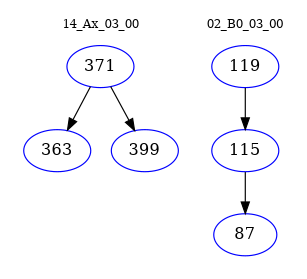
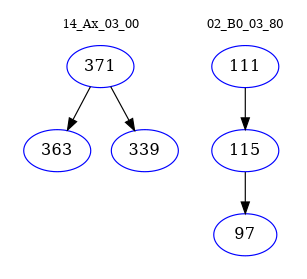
  digraph {
    node [color=blue]
    edge [color=black]
    n1 [label=371]
    n2 [label=363]
-   n3 [label=399]
+   n3 [label=339]
    n4 [label=115]
-   n5 [label=87]
-   n6 [label=119]
+   n5 [label=97]
+   n6 [label=111]
    subgraph cluster_1 {
      color=white
      fontsize=10
      label="14_Ax_03_00"
      n1
      n2
      n3
    }
    subgraph cluster_2 {
      color=white
      fontsize=10
-     label="02_B0_03_00"
+     label="02_B0_03_80"
      n4
      n5
      n6
    }
    n1 -> n2
    n1 -> n3
    n4 -> n5
    n6 -> n4
  }
